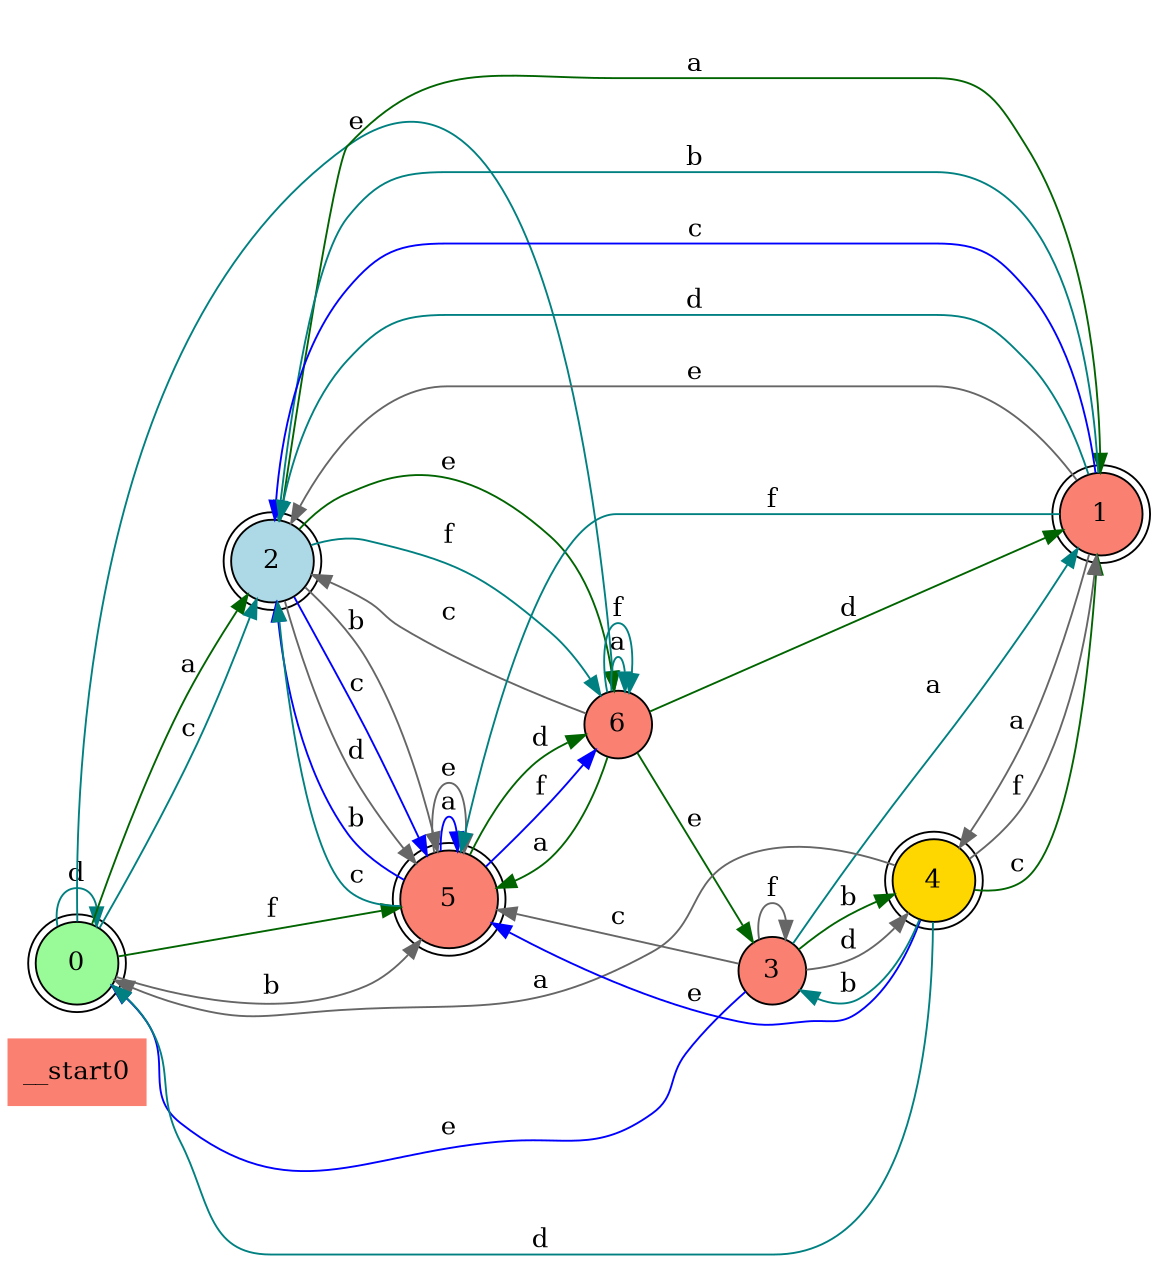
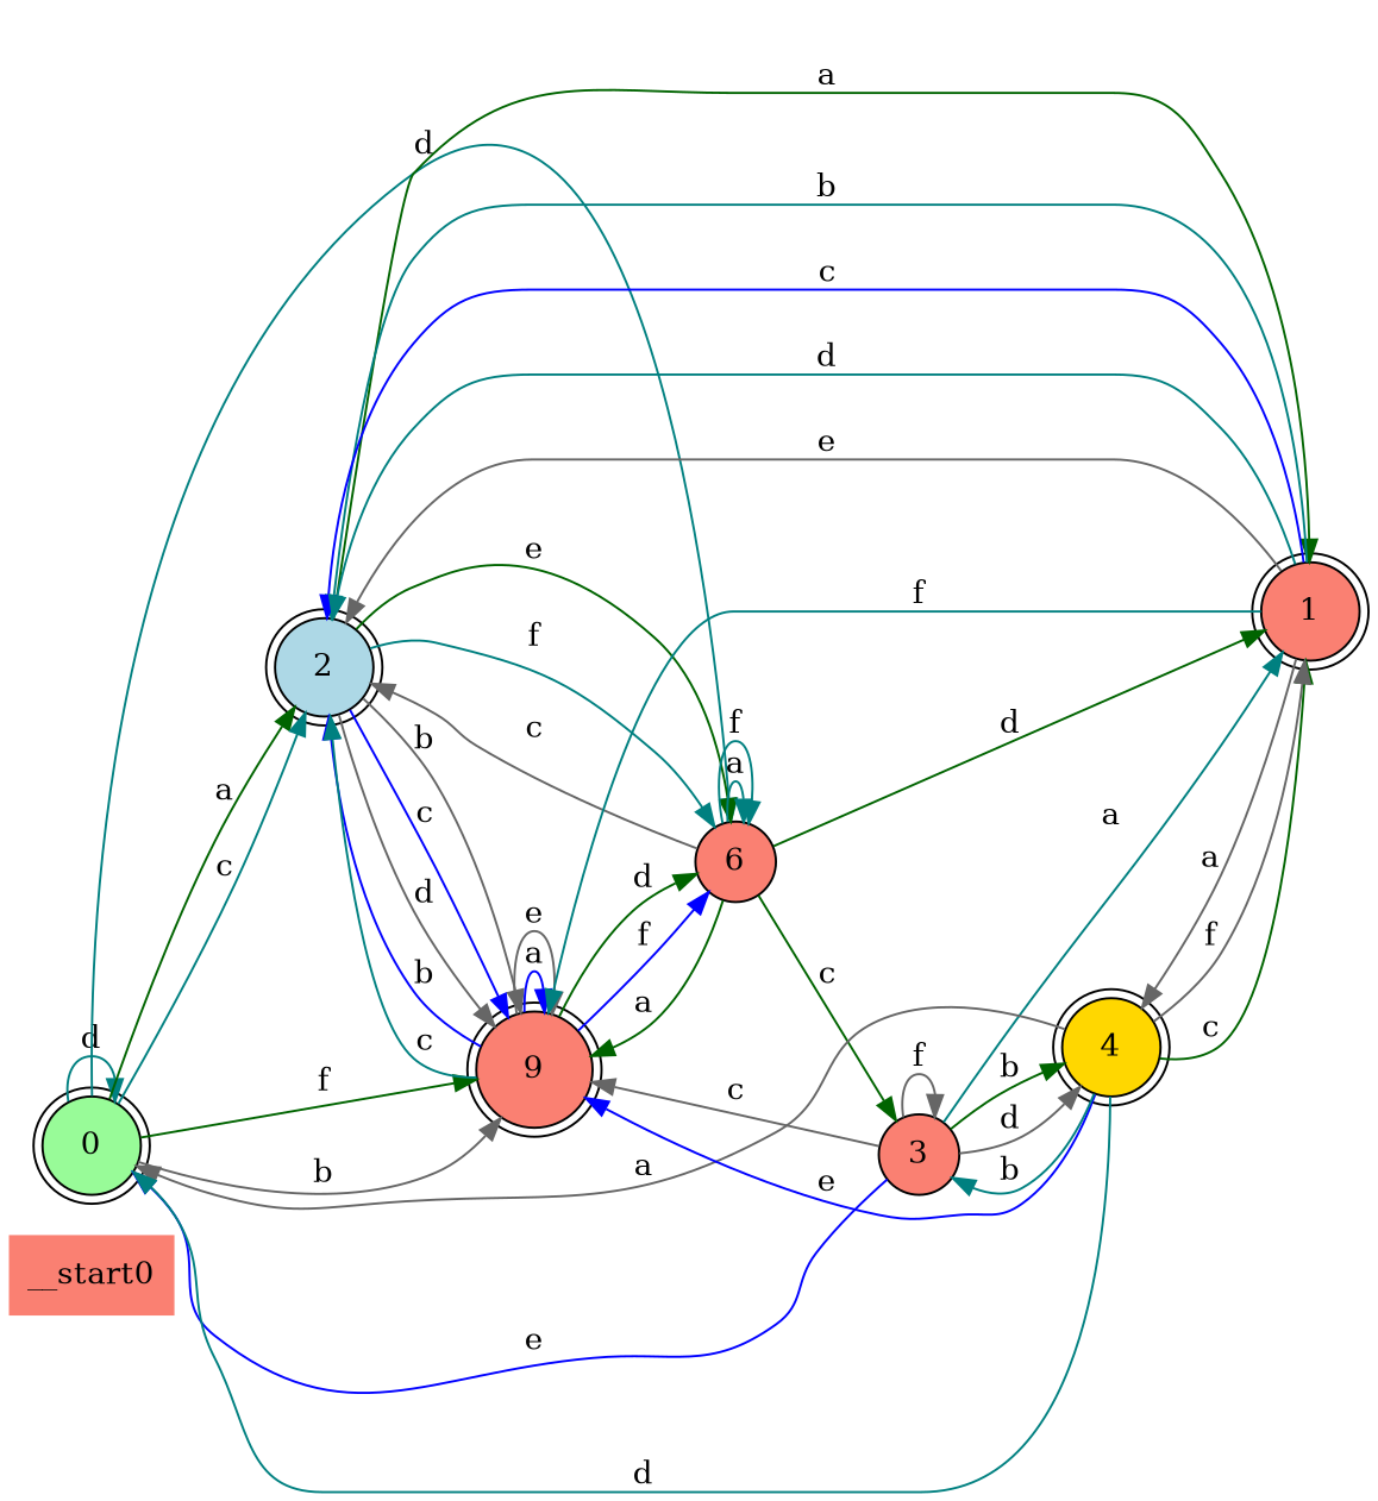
  digraph {
    rankdir=LR
    node [fillcolor=salmon shape=doublecircle style="rounded,filled" color=black]
    edge [color=teal]
    __start0 [shape=none style=filled color=""]
    n2 [fillcolor=palegreen label=0]
    n3 [fillcolor=lightblue label=2]
-   n4 [label=5]
+   n4 [label=9]
    n5 [label=6 shape=circle style=filled]
    n6 [label=1]
    n7 [label=3 shape=circle style=filled]
    n8 [fillcolor=gold label=4]
    n2 -> n2 [label=d]
    n2 -> n3 [color=darkgreen label=a]
    n2 -> n3 [label=c]
    n2 -> n4 [color=gray40 label=b]
    n2 -> n4 [color=darkgreen label=f]
-   n2 -> n5 [label=e]
+   n2 -> n5 [label=d]
    n3 -> n4 [color=gray40 label=b]
    n3 -> n4 [color=blue label=c]
    n3 -> n4 [color=gray40 label=d]
    n3 -> n5 [color=darkgreen label=e]
    n3 -> n5 [label=f]
    n3 -> n6 [color=darkgreen label=a]
    n4 -> n3 [color=blue label=b]
    n4 -> n3 [label=c]
    n4 -> n4 [color=blue label=a]
    n4 -> n4 [color=gray40 label=e]
    n4 -> n5 [color=darkgreen label=d]
    n4 -> n5 [color=blue label=f]
    n5 -> n3 [color=gray40 label=c]
    n5 -> n4 [color=darkgreen label=a]
    n5 -> n5 [label=a]
    n5 -> n5 [label=f]
    n5 -> n6 [color=darkgreen label=d]
-   n5 -> n7 [color=darkgreen label=e]
+   n5 -> n7 [color=darkgreen label=c]
    n6 -> n3 [label=b]
    n6 -> n3 [color=blue label=c]
    n6 -> n3 [label=d]
    n6 -> n3 [color=gray40 label=e]
    n6 -> n4 [label=f]
    n6 -> n8 [color=gray40 label=a]
    n7 -> n2 [color=blue label=e]
    n7 -> n4 [color=gray40 label=c]
    n7 -> n6 [label=a]
    n7 -> n7 [color=gray40 label=f]
    n7 -> n8 [color=darkgreen label=b]
    n7 -> n8 [color=gray40 label=d]
    n8 -> n2 [color=gray40 label=a]
    n8 -> n2 [label=d]
    n8 -> n4 [color=blue label=e]
    n8 -> n6 [color=darkgreen label=c]
    n8 -> n6 [color=gray40 label=f]
    n8 -> n7 [label=b]
  }
